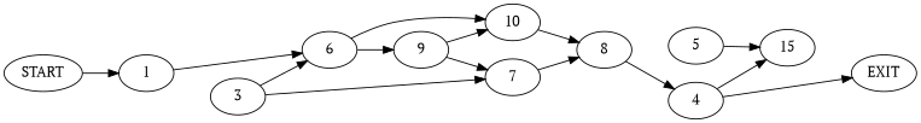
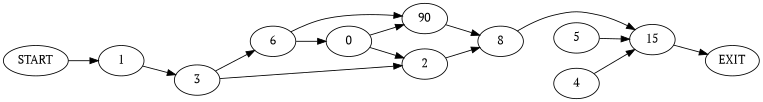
  digraph {
    fontname="PT Serif"
    rankdir=LR
    node [fontname="PT Serif"]
    edge [fontname="PT Serif"]
    n1 [label=START]
    1
    3
    n4 [label=EXIT]
    6
-   7
+   7 [label=2]
    n7 [label=15]
    4
    5
-   9
-   10
+   9 [label=0]
+   10 [label=90]
    8
    n1 -> 1
-   1 -> 6
+   1 -> 3
    3 -> 6
    3 -> 7
    6 -> 9
    6 -> 10
    7 -> 8
-   4 -> n4
+   n7 -> n4
    4 -> n7
    5 -> n7
    9 -> 7
    9 -> 10
    10 -> 8
-   8 -> 4
+   8 -> n7
  }
